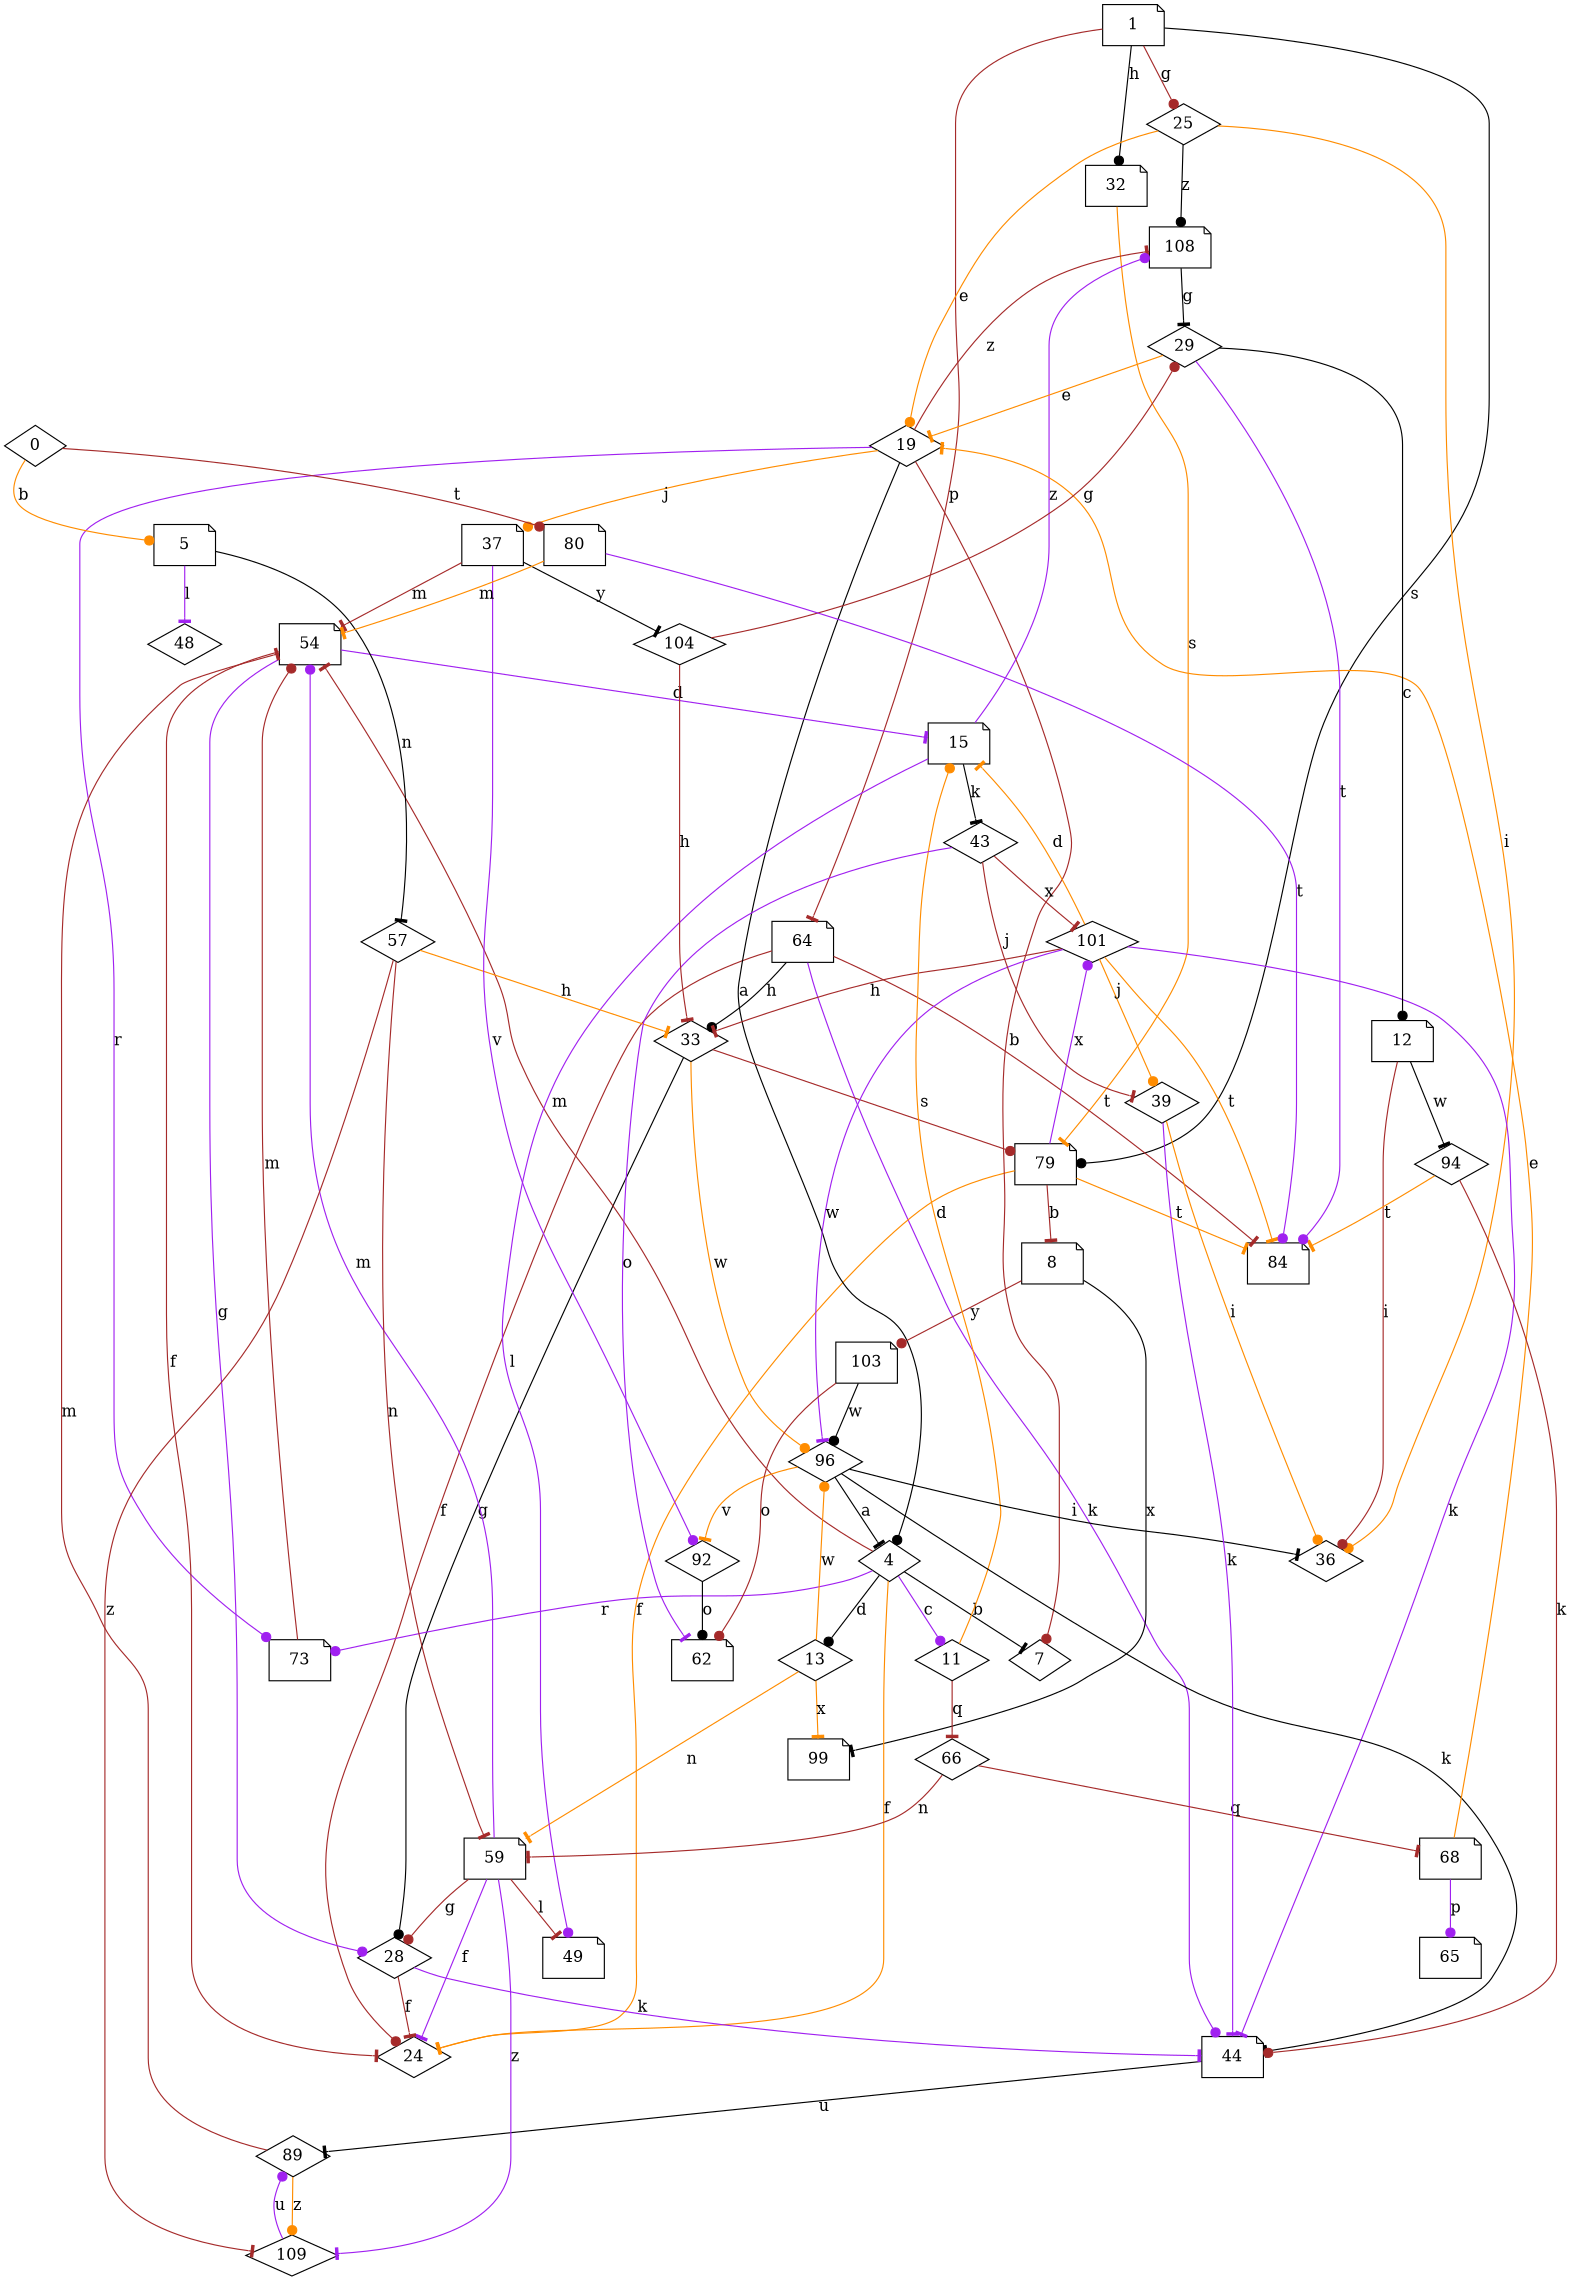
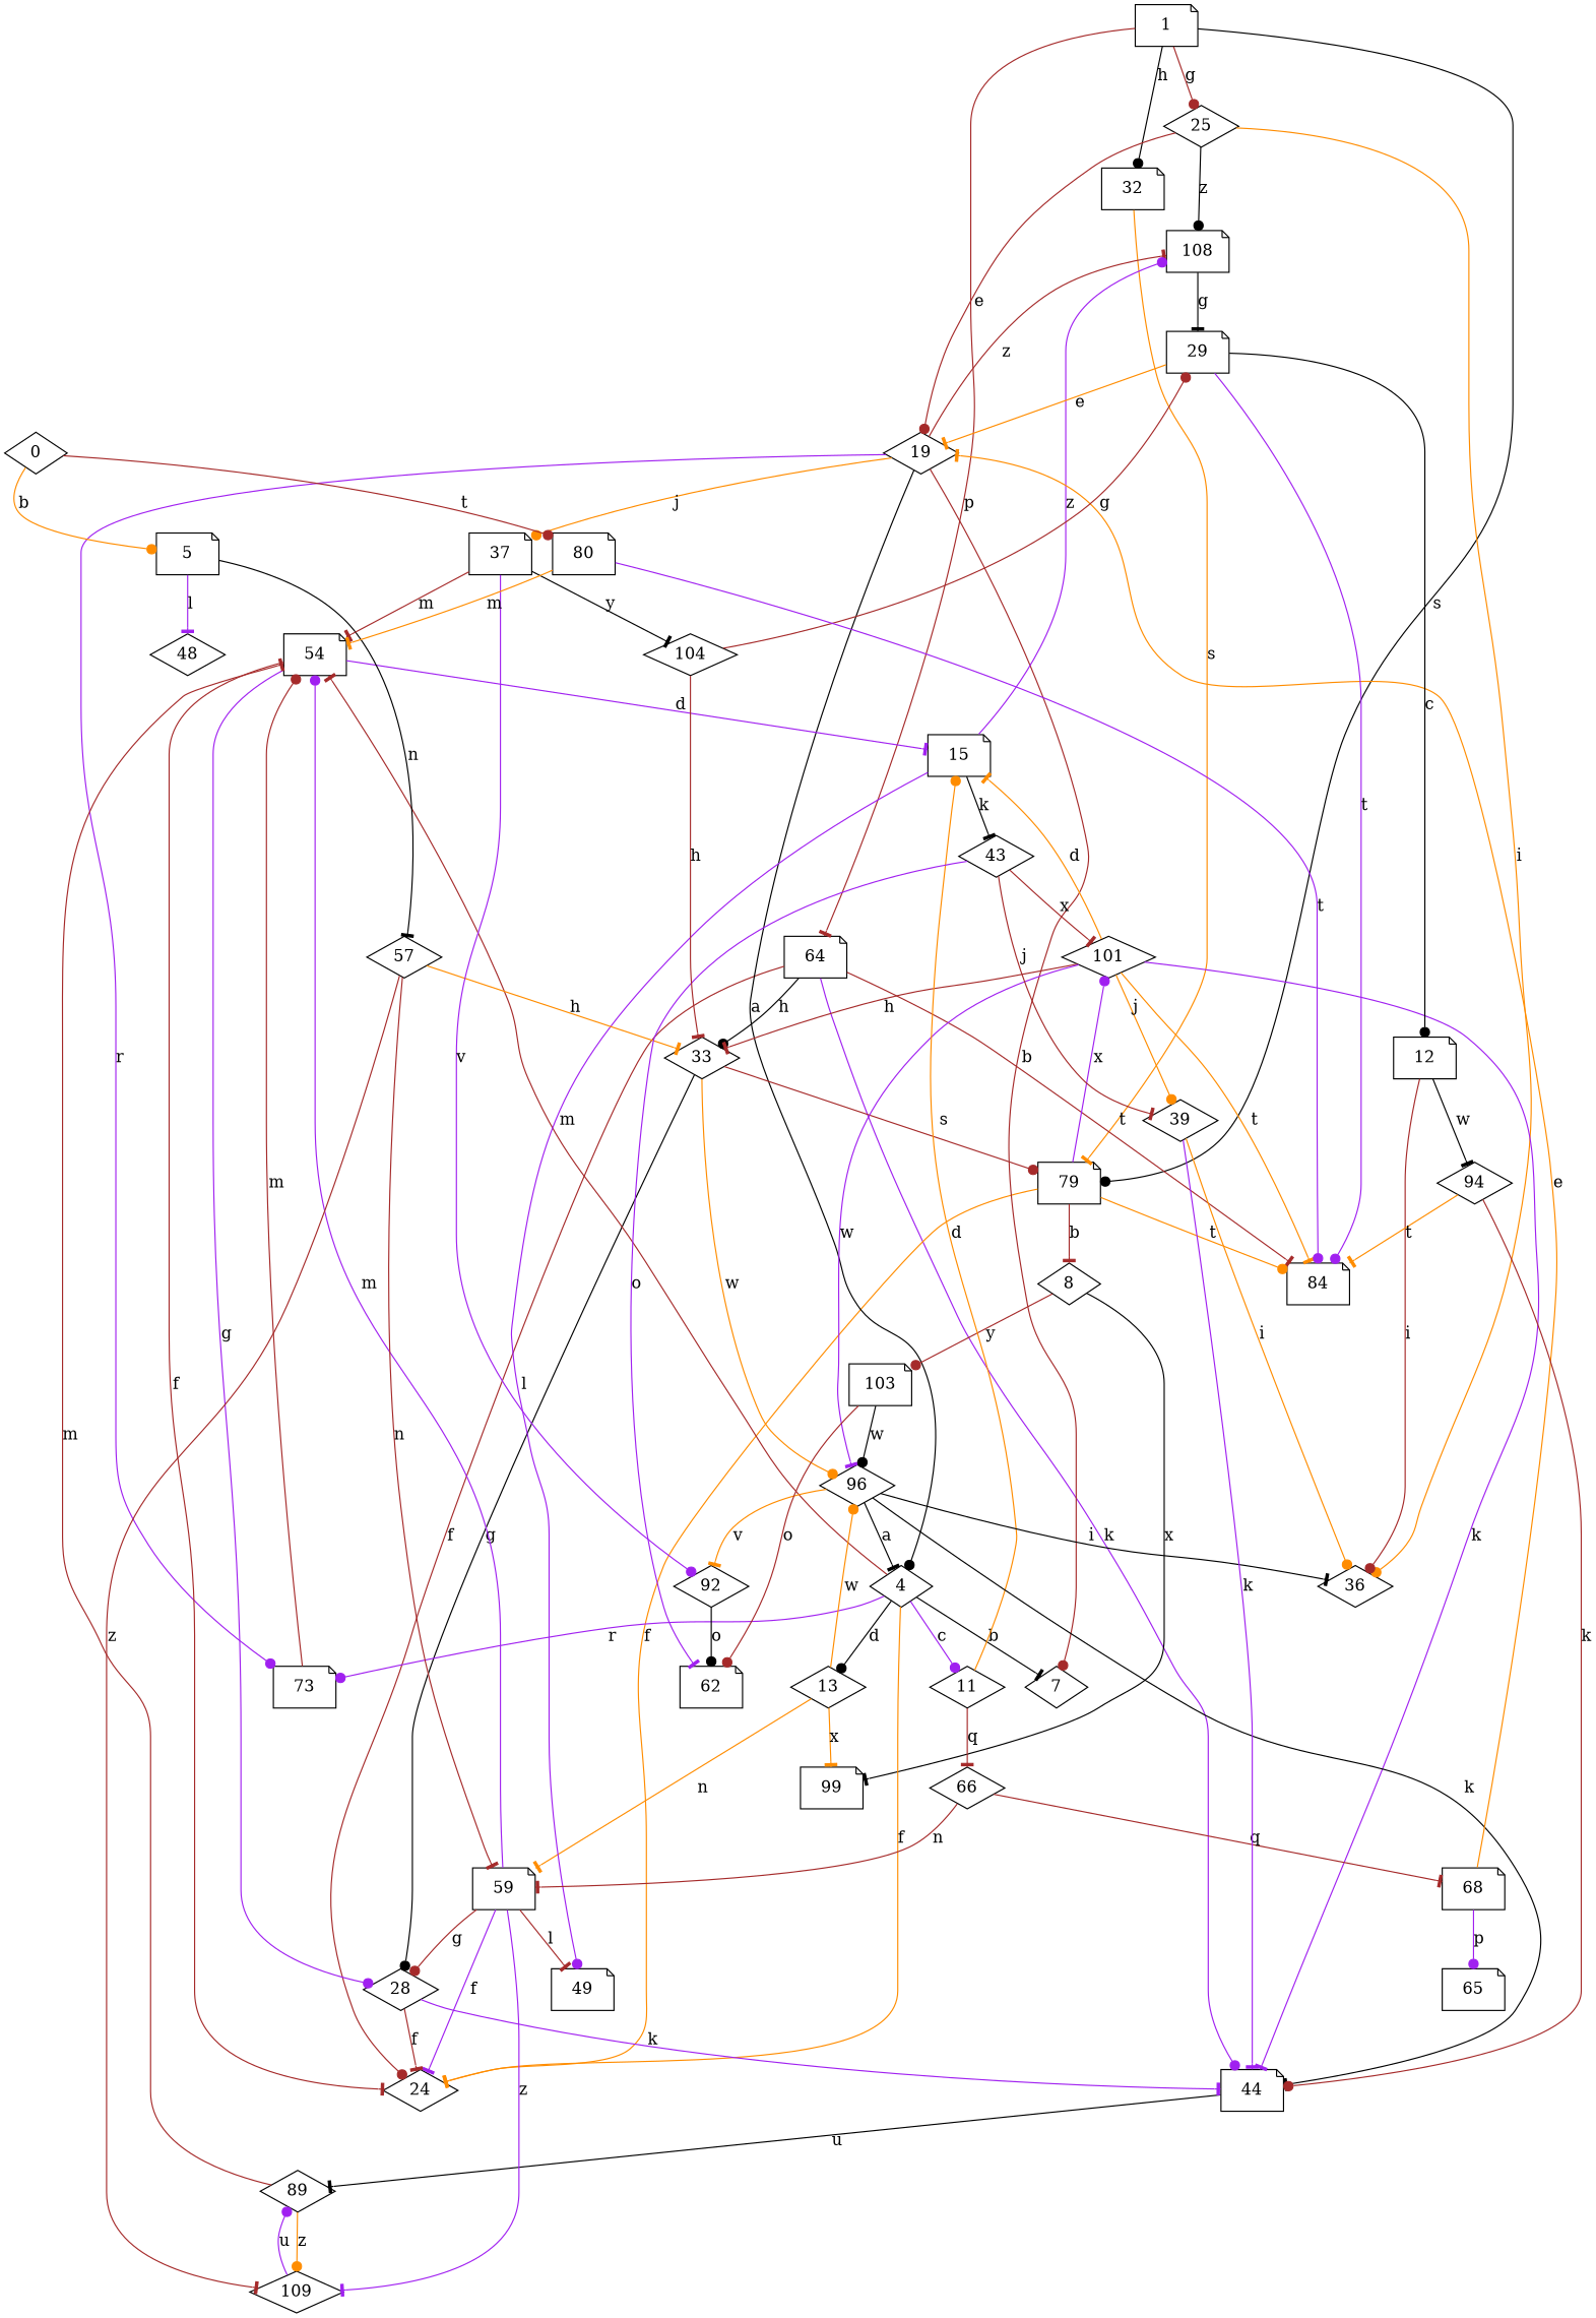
  strict digraph {
    node [shape=diamond]
    edge [arrowhead=tee color=brown]
    1 [shape=note]
    25
    32 [shape=note]
    64 [shape=note]
    79 [shape=note]
    36
    108 [shape=note]
    19
    24
    44 [shape=note]
    84 [shape=note]
    33
-   8 [shape=note]
+   8
    101
    4
    7
    11
    13
    54 [shape=note]
    73 [shape=note]
    15 [shape=note]
    66
    99 [shape=note]
    59 [shape=note]
    96
    28
    5 [shape=note]
    48
    57
    109
    103 [shape=note]
    62 [shape=note]
    43
    49 [shape=note]
    68 [shape=note]
    12 [shape=note]
    94
    92
    39
-   29
+   29 [shape=note]
    37 [shape=note]
    104
    89
    0
    80 [shape=note]
    65 [shape=note]
    1 -> 25 [arrowhead=dot label=g]
    1 -> 32 [arrowhead=dot color=black label=h]
    1 -> 64 [label=p]
    1 -> 79 [arrowhead=dot color=black label=s]
    25 -> 36 [arrowhead=dot color=darkorange label=i]
    25 -> 108 [arrowhead=dot color=black label=z]
-   25 -> 19 [arrowhead=dot color=darkorange label=e]
+   25 -> 19 [arrowhead=dot label=e]
    32 -> 79 [color=darkorange label=s]
    64 -> 24 [arrowhead=dot label=f]
    64 -> 44 [arrowhead=dot color=purple label=k]
    64 -> 84 [label=t]
    64 -> 33 [arrowhead=dot color=black label=h]
    79 -> 24 [color=darkorange label=f]
-   79 -> 84 [color=darkorange label=t]
+   79 -> 84 [arrowhead=dot color=darkorange label=t]
    79 -> 8 [label=b]
    79 -> 101 [arrowhead=dot color=purple label=x]
    108 -> 29 [color=black label=g]
    19 -> 108 [label=z]
    19 -> 4 [arrowhead=dot color=black label=a]
    19 -> 7 [arrowhead=dot label=b]
    19 -> 73 [arrowhead=dot color=purple label=r]
    19 -> 37 [arrowhead=dot color=darkorange label=j]
    44 -> 89 [color=black label=u]
    33 -> 79 [arrowhead=dot label=s]
    33 -> 96 [arrowhead=dot color=darkorange label=w]
    33 -> 28 [arrowhead=dot color=black label=g]
    8 -> 99 [color=black label=x]
    8 -> 103 [arrowhead=dot label=y]
    101 -> 44 [color=purple label=k]
    101 -> 84 [color=darkorange label=t]
    101 -> 33 [label=h]
    101 -> 15 [color=darkorange label=d]
    101 -> 96 [color=purple label=w]
    101 -> 39 [arrowhead=dot color=darkorange label=j]
    4 -> 24 [color=darkorange label=f]
    4 -> 7 [color=black label=b]
    4 -> 11 [arrowhead=dot color=purple label=c]
    4 -> 13 [arrowhead=dot color=black label=d]
    4 -> 54 [label=m]
    4 -> 73 [arrowhead=dot color=purple label=r]
    11 -> 15 [arrowhead=dot color=darkorange label=d]
    11 -> 66 [label=q]
    13 -> 99 [color=darkorange label=x]
    13 -> 59 [color=darkorange label=n]
    13 -> 96 [arrowhead=dot color=darkorange label=w]
    54 -> 24 [label=f]
    54 -> 15 [color=purple label=d]
    54 -> 28 [arrowhead=dot color=purple label=g]
    73 -> 54 [arrowhead=dot label=m]
    15 -> 108 [arrowhead=dot color=purple label=z]
    15 -> 43 [color=black label=k]
    15 -> 49 [arrowhead=dot color=purple label=l]
    66 -> 59 [label=n]
    66 -> 68 [label=q]
    59 -> 24 [color=purple label=f]
    59 -> 54 [arrowhead=dot color=purple label=m]
    59 -> 28 [arrowhead=dot label=g]
    59 -> 109 [color=purple label=z]
    59 -> 49 [label=l]
    96 -> 36 [color=black label=i]
    96 -> 44 [color=black label=k]
    96 -> 4 [color=black label=a]
    96 -> 92 [color=darkorange label=v]
    28 -> 24 [label=f]
    28 -> 44 [color=purple label=k]
    5 -> 48 [color=purple label=l]
    5 -> 57 [color=black label=n]
    57 -> 33 [color=darkorange label=h]
    57 -> 59 [label=n]
    57 -> 109 [label=z]
    109 -> 89 [arrowhead=dot color=purple label=u]
    103 -> 96 [arrowhead=dot color=black label=w]
    103 -> 62 [arrowhead=dot label=o]
    43 -> 101 [label=x]
    43 -> 62 [color=purple label=o]
    43 -> 39 [label=j]
    68 -> 19 [color=darkorange label=e]
    68 -> 65 [arrowhead=dot color=purple label=p]
    12 -> 36 [arrowhead=dot label=i]
    12 -> 94 [color=black label=w]
    94 -> 44 [arrowhead=dot label=k]
    94 -> 84 [color=darkorange label=t]
    92 -> 62 [arrowhead=dot color=black label=o]
    39 -> 36 [arrowhead=dot color=darkorange label=i]
    39 -> 44 [color=purple label=k]
    29 -> 19 [color=darkorange label=e]
    29 -> 84 [arrowhead=dot color=purple label=t]
    29 -> 12 [arrowhead=dot color=black label=c]
    37 -> 54 [label=m]
    37 -> 92 [arrowhead=dot color=purple label=v]
    37 -> 104 [color=black label=y]
    104 -> 33 [label=h]
    104 -> 29 [arrowhead=dot label=g]
    89 -> 54 [label=m]
    89 -> 109 [arrowhead=dot color=darkorange label=z]
    0 -> 5 [arrowhead=dot color=darkorange label=b]
    0 -> 80 [arrowhead=dot label=t]
    80 -> 84 [arrowhead=dot color=purple label=t]
    80 -> 54 [color=darkorange label=m]
  }
